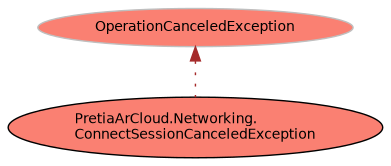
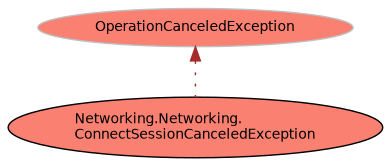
  digraph {
    node [fillcolor=salmon fontname=Helvetica fontsize=10 shape=ellipse style=filled]
-   n1 [color=black fontcolor=black height=0.2 label="PretiaArCloud.Networking.\lConnectSessionCanceledException" width=0.4]
+   n1 [color=black fontcolor=black height=0.2 label="Networking.Networking.\lConnectSessionCanceledException" width=0.4]
    n2 [color=grey75 height=0.2 label=OperationCanceledException width=0.4]
    n2 -> n1 [color=brown dir=back fontname=Helvetica fontsize=10 labelfontname=Helvetica labelfontsize=10 style=dotted]
  }
